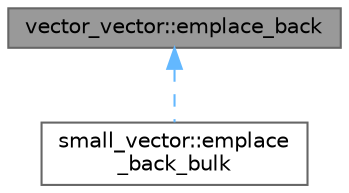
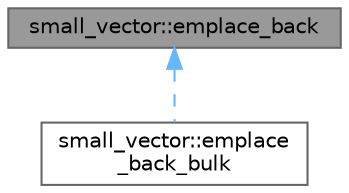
  digraph {
    rankdir=TB
    node [fontname=Helvetica fontsize=10 shape=box style=filled]
-   n1 [color=gray40 fillcolor=grey60 fontcolor=black height=0.2 label="vector_vector::emplace_back" width=0.4]
+   n1 [color=gray40 fillcolor=grey60 fontcolor=black height=0.2 label="small_vector::emplace_back" width=0.4]
    n2 [color=grey40 fillcolor=white height=0.2 label="small_vector::emplace\l_back_bulk" width=0.4]
    n1 -> n2 [color=steelblue1 dir=back fontname=Helvetica fontsize=10 labelfontname=Helvetica labelfontsize=10 style=dashed]
  }
